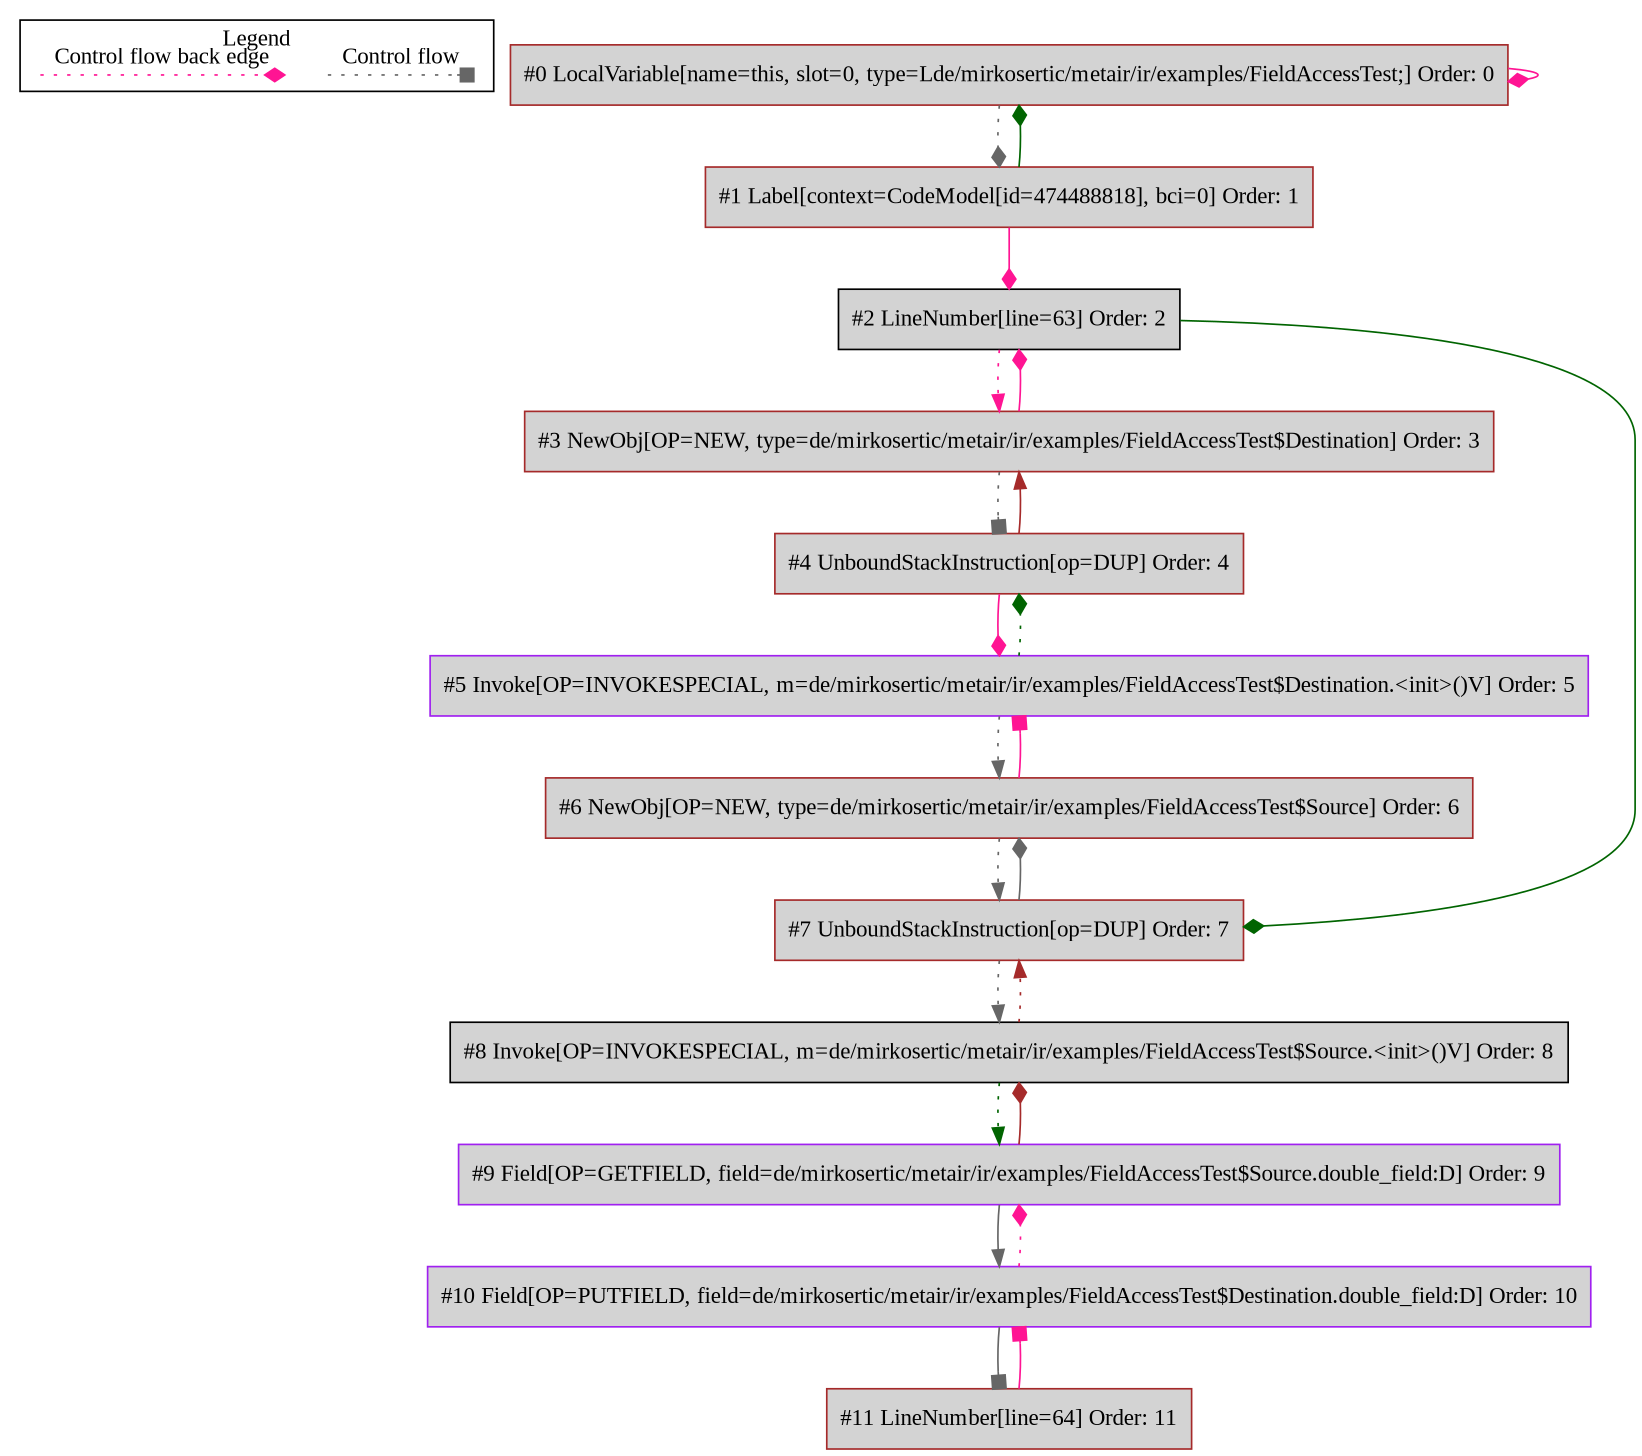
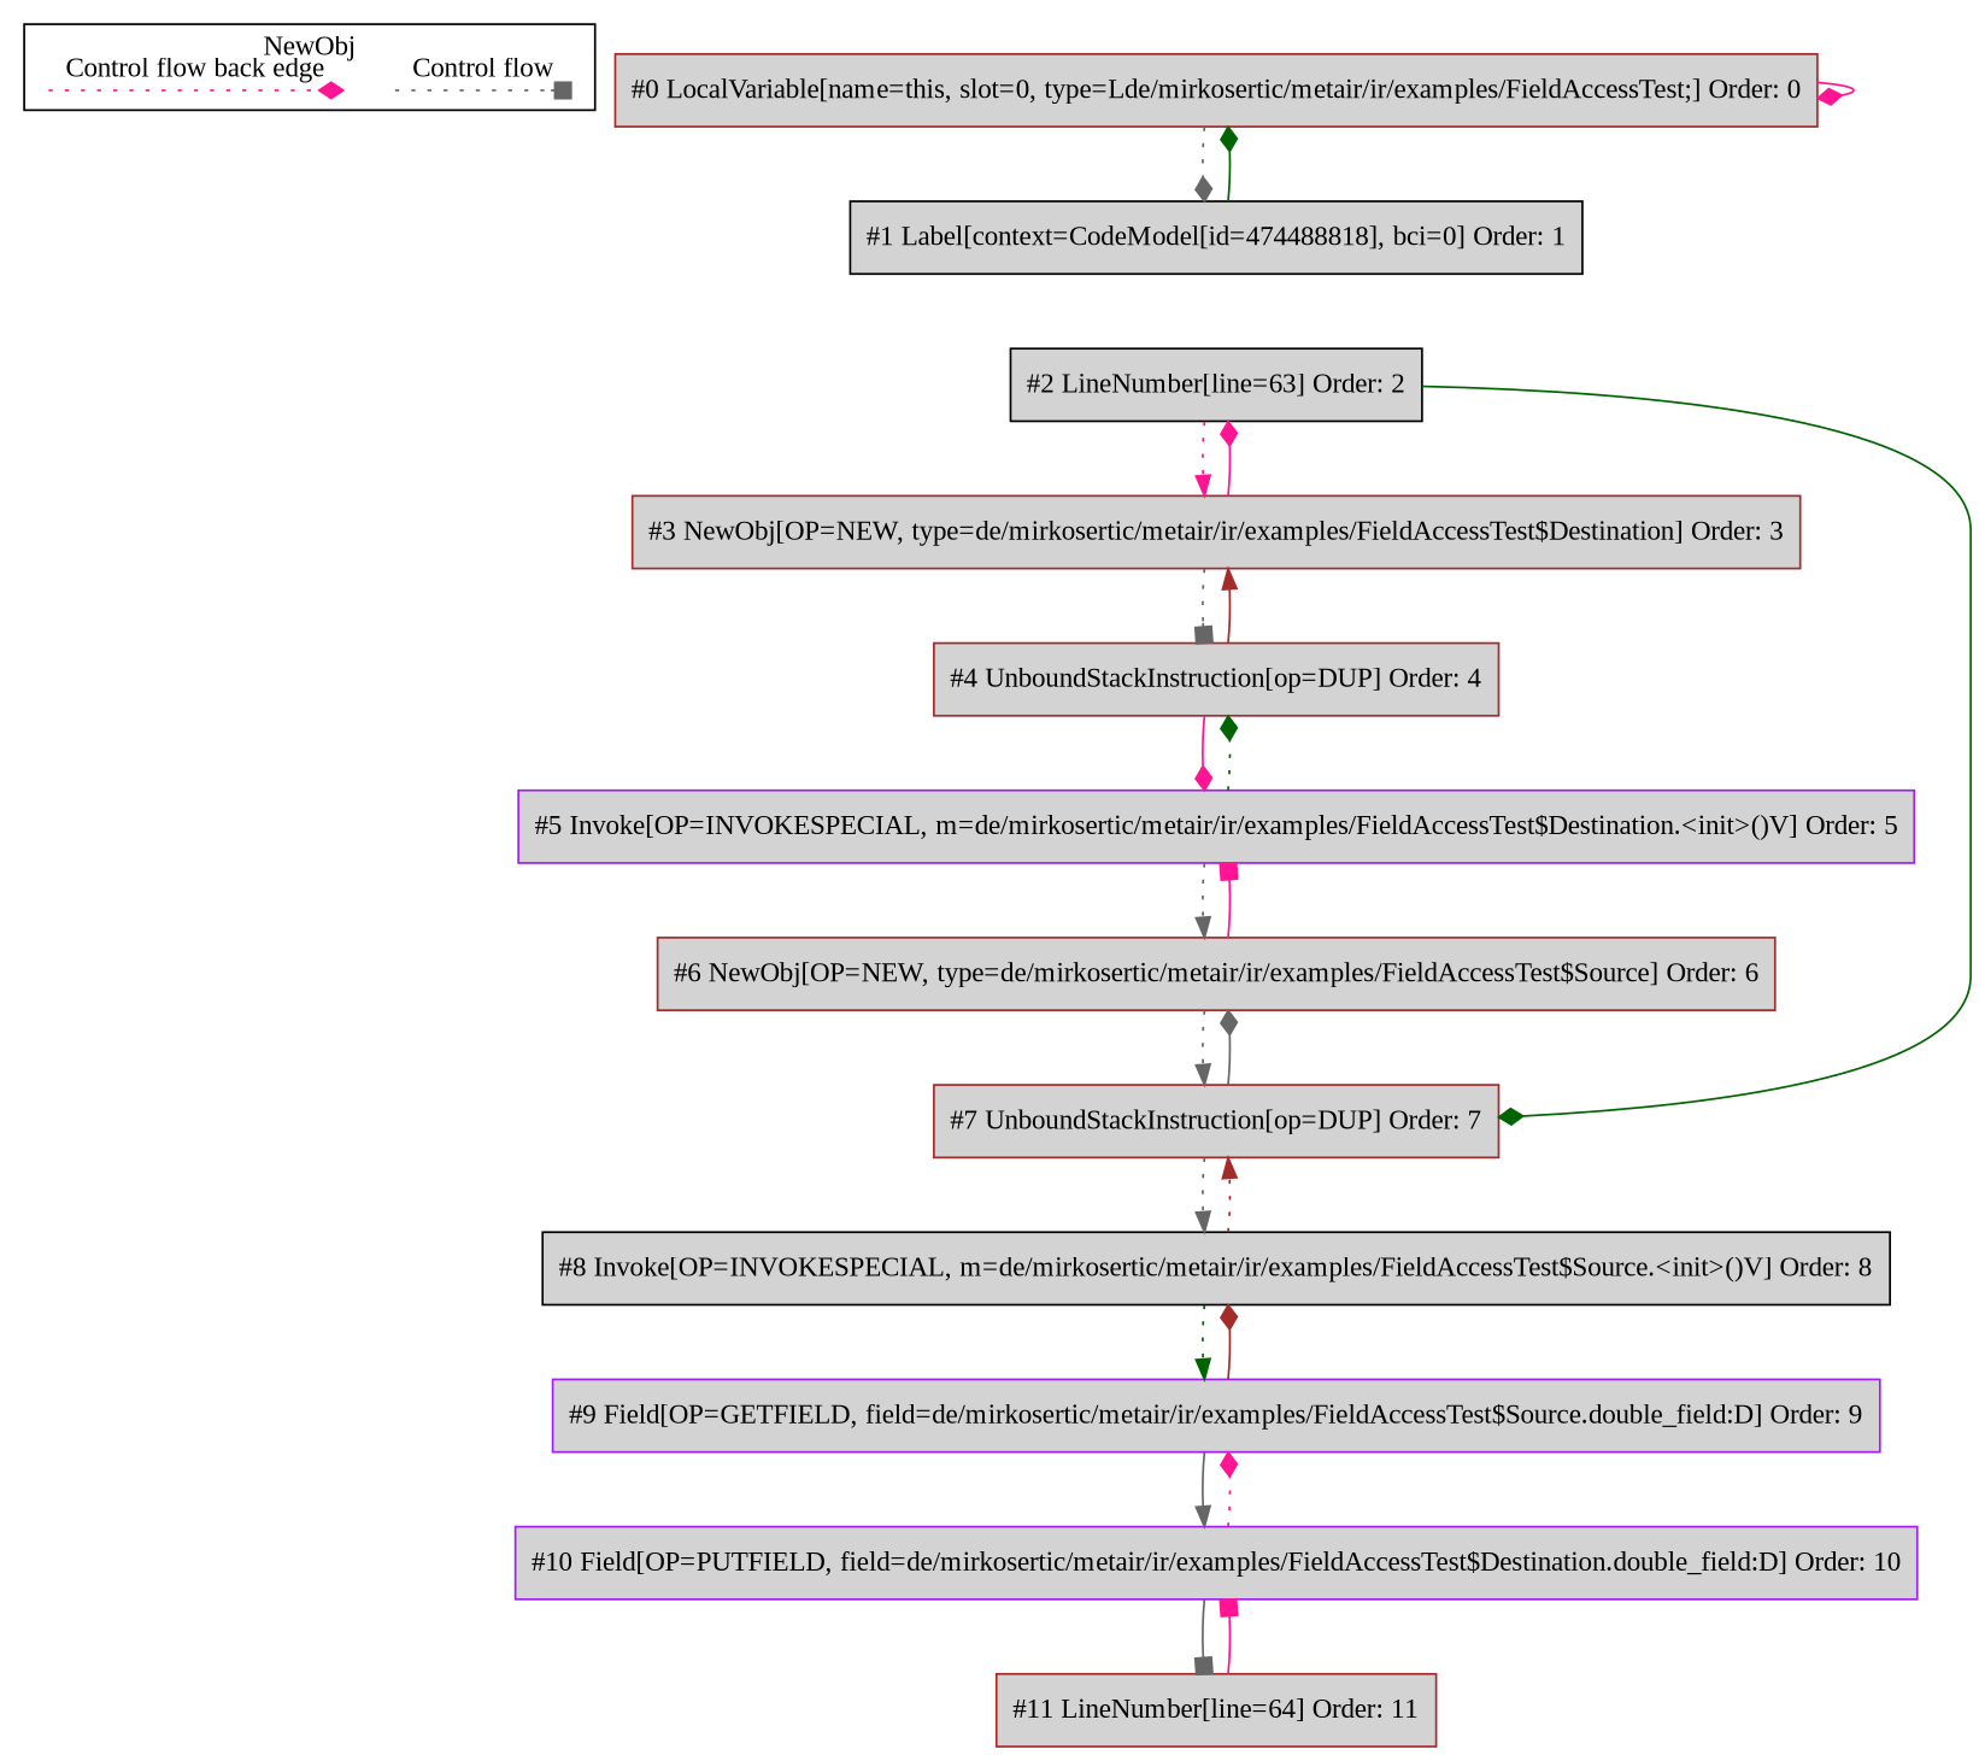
  digraph {
    fontname="Liberation Serif"
    ordering=in
    node [fontname="Liberation Serif" shape=box style=filled color=brown fillcolor=lightgrey]
    edge [arrowhead=diamond color=gray40 fontname="Liberation Serif" style=solid]
    c0 [shape=point style=invis color="" fillcolor=""]
    c1 [shape=point style=invis color="" fillcolor=""]
    c2 [shape=point style=invis color="" fillcolor=""]
    c3 [shape=point style=invis color="" fillcolor=""]
    n5 [label="#0 LocalVariable[name=this, slot=0, type=Lde/mirkosertic/metair/ir/examples/FieldAccessTest;] Order: 0"]
-   n6 [label="#1 Label[context=CodeModel[id=474488818], bci=0] Order: 1"]
+   n6 [color=black label="#1 Label[context=CodeModel[id=474488818], bci=0] Order: 1"]
    n7 [color=black label="#2 LineNumber[line=63] Order: 2"]
    n8 [label="#3 NewObj[OP=NEW, type=de/mirkosertic/metair/ir/examples/FieldAccessTest$Destination] Order: 3"]
    n9 [label="#7 UnboundStackInstruction[op=DUP] Order: 7"]
    n10 [label="#4 UnboundStackInstruction[op=DUP] Order: 4"]
    n11 [color=purple label="#5 Invoke[OP=INVOKESPECIAL, m=de/mirkosertic/metair/ir/examples/FieldAccessTest$Destination.<init>()V] Order: 5"]
    n12 [label="#6 NewObj[OP=NEW, type=de/mirkosertic/metair/ir/examples/FieldAccessTest$Source] Order: 6"]
    n13 [color=black label="#8 Invoke[OP=INVOKESPECIAL, m=de/mirkosertic/metair/ir/examples/FieldAccessTest$Source.<init>()V] Order: 8"]
    n14 [color=purple label="#9 Field[OP=GETFIELD, field=de/mirkosertic/metair/ir/examples/FieldAccessTest$Source.double_field:D] Order: 9"]
    n15 [color=purple label="#10 Field[OP=PUTFIELD, field=de/mirkosertic/metair/ir/examples/FieldAccessTest$Destination.double_field:D] Order: 10"]
    n16 [label="#11 LineNumber[line=64] Order: 11"]
    subgraph cluster_1 {
-     label=Legend
+     label=NewObj
      subgraph sub_2 {
        label=Legend
        rank=same
        c0
        c1
        c2
        c3
      }
    }
    c0 -> c1 [arrowhead=box label="Control flow" style=dotted]
    c2 -> c3 [color=deeppink label="Control flow back edge" style=dotted]
    n5 -> n5 [color=deeppink]
    n5 -> n6 [style=dotted]
    n6 -> n5 [color=darkgreen]
-   n6 -> n7 [color=deeppink]
    n7 -> n8 [arrowhead=normal color=deeppink style=dotted]
    n7 -> n9 [color=darkgreen]
    n8 -> n7 [color=deeppink]
    n8 -> n10 [arrowhead=box style=dotted]
    n9 -> n12
    n9 -> n13 [arrowhead=normal style=dotted]
    n10 -> n8 [arrowhead=normal color=brown]
    n10 -> n11 [color=deeppink]
    n11 -> n10 [color=darkgreen style=dotted]
    n11 -> n12 [arrowhead=normal style=dotted]
    n12 -> n9 [arrowhead=normal style=dotted]
    n12 -> n11 [arrowhead=box color=deeppink]
    n13 -> n9 [arrowhead=normal color=brown style=dotted]
    n13 -> n14 [arrowhead=normal color=darkgreen style=dotted]
    n14 -> n13 [color=brown]
    n14 -> n15 [arrowhead=normal]
    n15 -> n14 [color=deeppink style=dotted]
    n15 -> n16 [arrowhead=box]
    n16 -> n15 [arrowhead=box color=deeppink]
  }
